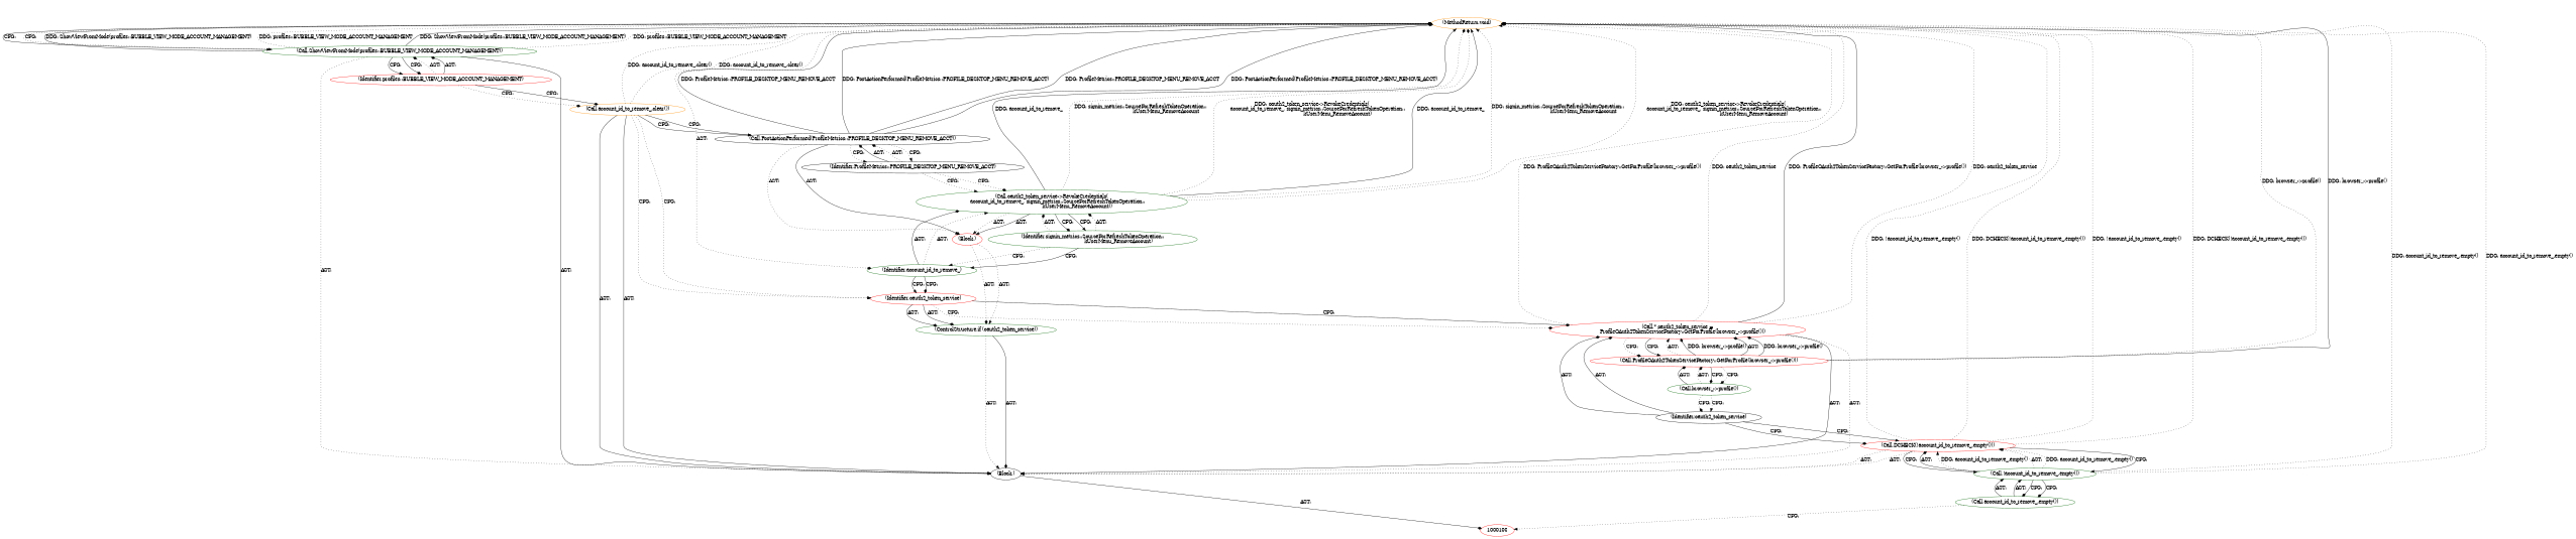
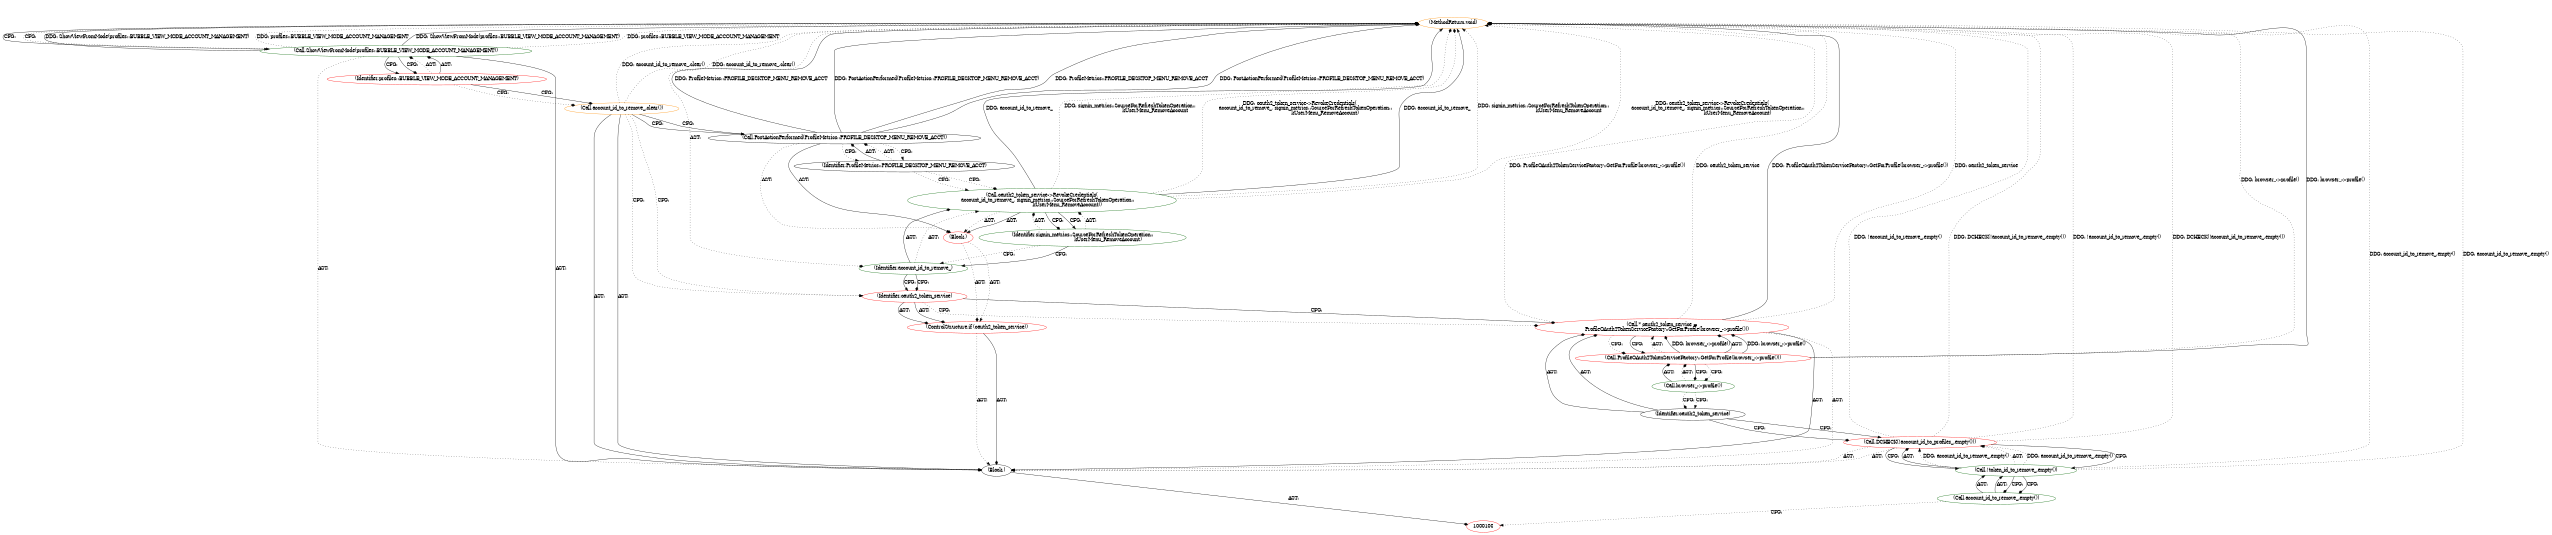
  digraph {
    node [color=red]
    edge [arrowhead=normal style=dotted]
    n1 [color=darkorange label="(MethodReturn,void)"]
    n2 [color=darkgreen label="(Call,ShowViewFromMode(profiles::BUBBLE_VIEW_MODE_ACCOUNT_MANAGEMENT))"]
    n3 [color=darkgreen label="(Identifier,account_id_to_remove_)"]
    n4 [color=black label="(Block,)"]
    n5 [label="(Identifier,profiles::BUBBLE_VIEW_MODE_ACCOUNT_MANAGEMENT)"]
    1000100
    n7 [color=darkorange label="(Call,account_id_to_remove_.clear())"]
    n8 [label="(Identifier,oauth2_token_service)"]
    n9 [color=black label="(Call,PostActionPerformed(ProfileMetrics::PROFILE_DESKTOP_MENU_REMOVE_ACCT))"]
    n10 [label="(Call,* oauth2_token_service =\n       ProfileOAuth2TokenServiceFactory::GetForProfile(browser_->profile()))"]
-   n11 [color=darkgreen label="(ControlStructure,if (oauth2_token_service))"]
+   n11 [label="(ControlStructure,if (oauth2_token_service))"]
    n12 [label="(Block,)"]
    n13 [color=black label="(Identifier,ProfileMetrics::PROFILE_DESKTOP_MENU_REMOVE_ACCT)"]
    n14 [color=darkgreen label="(Call,account_id_to_remove_.empty())"]
-   n15 [color=darkgreen label="(Call,!account_id_to_remove_.empty())"]
-   n16 [label="(Call,DCHECK(!account_id_to_remove_.empty()))"]
+   n15 [color=darkgreen label="(Call,!token_id_to_remove_.empty())"]
+   n16 [label="(Call,DCHECK(!account_id_to_profiles_.empty()))"]
    n17 [label="(Call,ProfileOAuth2TokenServiceFactory::GetForProfile(browser_->profile()))"]
    n18 [color=darkgreen label="(Call,browser_->profile())"]
    n19 [color=black label="(Identifier,oauth2_token_service)"]
    n20 [color=darkgreen label="(Call,oauth2_token_service->RevokeCredentials(\n        account_id_to_remove_, signin_metrics::SourceForRefreshTokenOperation::\n                                   kUserMenu_RemoveAccount))"]
    n21 [color=darkgreen label="(Identifier,signin_metrics::SourceForRefreshTokenOperation::\n                                   kUserMenu_RemoveAccount)"]
    n1 -> n2 [label="CFG: " style=solid]
    n1 -> n2 [label="CFG: "]
    n1 -> n3 [arrowhead=diamond label="AST: "]
    n2 -> n1 [arrowhead=diamond label="DDG: ShowViewFromMode(profiles::BUBBLE_VIEW_MODE_ACCOUNT_MANAGEMENT)" style=solid]
    n2 -> n1 [arrowhead=diamond label="DDG: profiles::BUBBLE_VIEW_MODE_ACCOUNT_MANAGEMENT"]
    n2 -> n1 [arrowhead=diamond label="DDG: ShowViewFromMode(profiles::BUBBLE_VIEW_MODE_ACCOUNT_MANAGEMENT)" style=solid]
    n2 -> n1 [arrowhead=diamond label="DDG: profiles::BUBBLE_VIEW_MODE_ACCOUNT_MANAGEMENT"]
    n2 -> n4 [label="AST: " style=solid]
    n2 -> n4 [label="AST: "]
    n2 -> n5 [label="CFG: " style=solid]
    n2 -> n5 [arrowhead=diamond label="CFG: " style=solid]
    n3 -> n8 [label="CFG: " style=solid]
    n3 -> n8 [arrowhead=diamond label="CFG: " style=solid]
    n3 -> n20 [arrowhead=diamond label="AST: " style=solid]
    n3 -> n20 [label="AST: "]
    n4 -> 1000100 [arrowhead=diamond label="AST: " style=solid]
    n5 -> n2 [arrowhead=diamond label="AST: "]
    n5 -> n2 [arrowhead=diamond label="AST: " style=solid]
    n5 -> n7 [arrowhead=diamond label="CFG: "]
    n5 -> n7 [arrowhead=diamond label="CFG: " style=solid]
    n7 -> n1 [arrowhead=diamond label="DDG: account_id_to_remove_.clear()"]
    n7 -> n1 [label="DDG: account_id_to_remove_.clear()"]
    n7 -> n4 [label="AST: " style=solid]
    n7 -> n4 [arrowhead=diamond label="AST: " style=solid]
    n7 -> n8 [label="CFG: "]
    n7 -> n8 [label="CFG: "]
    n7 -> n9 [label="CFG: " style=solid]
    n7 -> n9 [label="CFG: " style=solid]
    n8 -> n10 [arrowhead=diamond label="CFG: "]
    n8 -> n10 [arrowhead=diamond label="CFG: " style=solid]
    n8 -> n11 [arrowhead=diamond label="AST: " style=solid]
    n8 -> n11 [arrowhead=diamond label="AST: " style=solid]
    n9 -> n1 [label="DDG: ProfileMetrics::PROFILE_DESKTOP_MENU_REMOVE_ACCT" style=solid]
    n9 -> n1 [arrowhead=diamond label="DDG: PostActionPerformed(ProfileMetrics::PROFILE_DESKTOP_MENU_REMOVE_ACCT)" style=solid]
    n9 -> n1 [label="DDG: ProfileMetrics::PROFILE_DESKTOP_MENU_REMOVE_ACCT" style=solid]
    n9 -> n1 [label="DDG: PostActionPerformed(ProfileMetrics::PROFILE_DESKTOP_MENU_REMOVE_ACCT)" style=solid]
    n9 -> n12 [arrowhead=diamond label="AST: "]
    n9 -> n12 [label="AST: " style=solid]
    n9 -> n13 [label="CFG: "]
    n9 -> n13 [label="CFG: "]
    n10 -> n1 [label="DDG: ProfileOAuth2TokenServiceFactory::GetForProfile(browser_->profile())"]
    n10 -> n1 [label="DDG: oauth2_token_service"]
    n10 -> n1 [label="DDG: ProfileOAuth2TokenServiceFactory::GetForProfile(browser_->profile())" style=solid]
    n10 -> n1 [label="DDG: oauth2_token_service"]
    n10 -> n4 [label="AST: " style=solid]
    n10 -> n4 [label="AST: "]
    n10 -> n17 [arrowhead=diamond label="CFG: "]
    n10 -> n17 [label="CFG: " style=solid]
    n11 -> n4 [label="AST: "]
    n11 -> n4 [arrowhead=diamond label="AST: " style=solid]
    n12 -> n11 [label="AST: "]
    n12 -> n11 [arrowhead=diamond label="AST: "]
    n13 -> n9 [arrowhead=diamond label="AST: " style=solid]
    n13 -> n9 [arrowhead=diamond label="AST: "]
    n13 -> n20 [arrowhead=diamond label="CFG: "]
    n13 -> n20 [label="CFG: "]
    n14 -> 1000100 [label="CFG: "]
    n14 -> n15 [label="AST: " style=solid]
    n14 -> n15 [label="AST: " style=solid]
    n15 -> n1 [arrowhead=diamond label="DDG: account_id_to_remove_.empty()"]
    n15 -> n1 [arrowhead=diamond label="DDG: account_id_to_remove_.empty()"]
    n15 -> n14 [arrowhead=diamond label="CFG: " style=solid]
    n15 -> n14 [arrowhead=diamond label="CFG: " style=solid]
    n15 -> n16 [arrowhead=diamond label="AST: " style=solid]
    n15 -> n16 [label="DDG: account_id_to_remove_.empty()"]
    n15 -> n16 [label="AST: "]
    n15 -> n16 [label="DDG: account_id_to_remove_.empty()"]
    n16 -> n1 [arrowhead=diamond label="DDG: !account_id_to_remove_.empty()"]
    n16 -> n1 [label="DDG: DCHECK(!account_id_to_remove_.empty())"]
    n16 -> n1 [label="DDG: !account_id_to_remove_.empty()"]
    n16 -> n1 [arrowhead=diamond label="DDG: DCHECK(!account_id_to_remove_.empty())"]
    n16 -> n4 [arrowhead=diamond label="AST: "]
    n16 -> n4 [label="AST: "]
    n16 -> n15 [label="CFG: " style=solid]
    n16 -> n15 [label="CFG: " style=solid]
    n17 -> n1 [label="DDG: browser_->profile()"]
    n17 -> n1 [arrowhead=diamond label="DDG: browser_->profile()" style=solid]
    n17 -> n10 [label="AST: "]
    n17 -> n10 [arrowhead=diamond label="DDG: browser_->profile()" style=solid]
    n17 -> n10 [arrowhead=diamond label="AST: " style=solid]
    n17 -> n10 [arrowhead=diamond label="DDG: browser_->profile()" style=solid]
    n17 -> n18 [arrowhead=diamond label="CFG: " style=solid]
    n17 -> n18 [arrowhead=diamond label="CFG: "]
    n18 -> n17 [arrowhead=diamond label="AST: " style=solid]
    n18 -> n17 [arrowhead=diamond label="AST: "]
    n18 -> n19 [arrowhead=diamond label="CFG: "]
    n18 -> n19 [label="CFG: "]
    n19 -> n10 [arrowhead=diamond label="AST: " style=solid]
    n19 -> n10 [arrowhead=diamond label="AST: " style=solid]
    n19 -> n16 [arrowhead=diamond label="CFG: " style=solid]
    n19 -> n16 [label="CFG: " style=solid]
    n20 -> n1 [label="DDG: account_id_to_remove_" style=solid]
    n20 -> n1 [arrowhead=diamond label="DDG: signin_metrics::SourceForRefreshTokenOperation::\n                                   kUserMenu_RemoveAccount"]
    n20 -> n1 [arrowhead=diamond label="DDG: oauth2_token_service->RevokeCredentials(\n        account_id_to_remove_, signin_metrics::SourceForRefreshTokenOperation::\n                                   kUserMenu_RemoveAccount)"]
    n20 -> n1 [label="DDG: account_id_to_remove_" style=solid]
    n20 -> n1 [label="DDG: signin_metrics::SourceForRefreshTokenOperation::\n                                   kUserMenu_RemoveAccount"]
    n20 -> n1 [label="DDG: oauth2_token_service->RevokeCredentials(\n        account_id_to_remove_, signin_metrics::SourceForRefreshTokenOperation::\n                                   kUserMenu_RemoveAccount)"]
    n20 -> n12 [label="AST: "]
    n20 -> n12 [label="AST: " style=solid]
    n20 -> n21 [arrowhead=diamond label="CFG: " style=solid]
    n20 -> n21 [label="CFG: " style=solid]
    n21 -> n3 [label="CFG: " style=solid]
    n21 -> n3 [label="CFG: "]
    n21 -> n20 [arrowhead=diamond label="AST: "]
    n21 -> n20 [arrowhead=diamond label="AST: "]
  }
